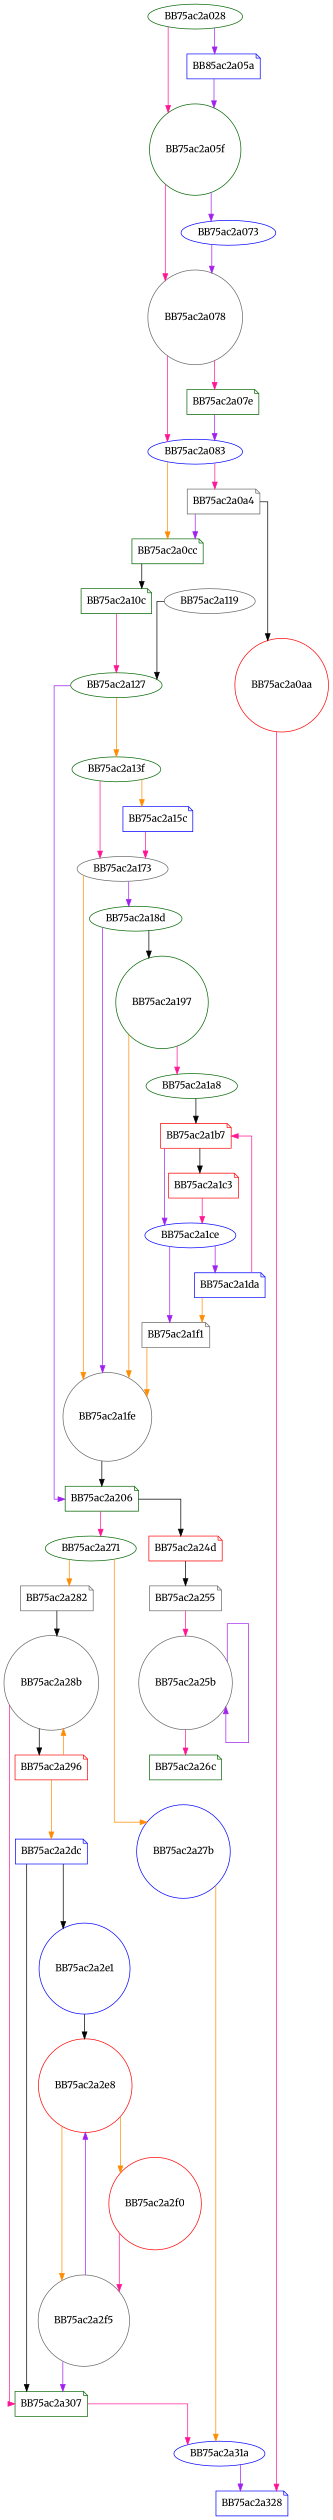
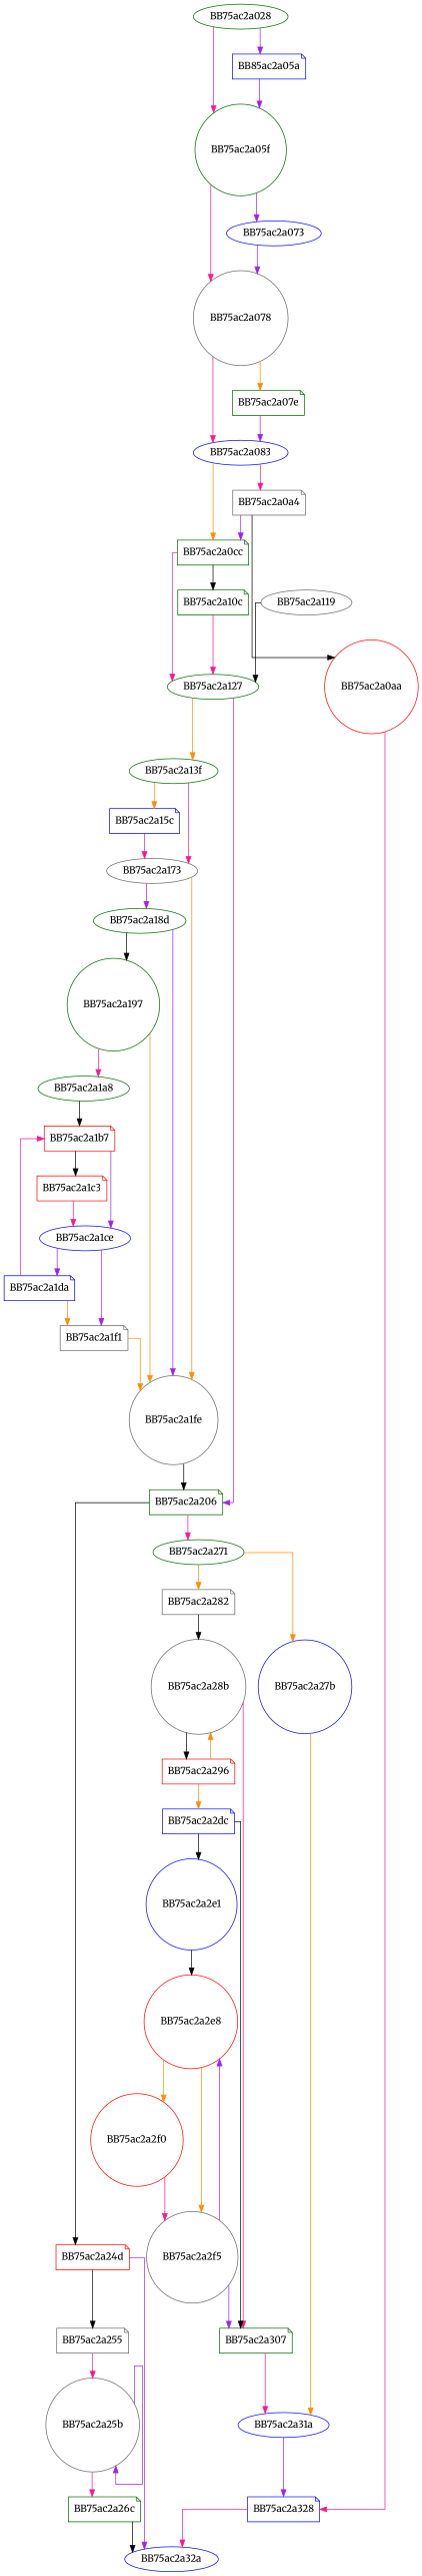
  digraph {
    fontname=Merriweather
    splines=ortho
    node [color=darkgreen fontname=Merriweather shape=note]
    edge [color=deeppink fontname=Merriweather]
    BB75ac2a028 [shape=ellipse]
    BB75ac2a05f [shape=circle]
    n3 [color=blue label=BB85ac2a05a]
    BB75ac2a078 [color=gray40 shape=circle]
    BB75ac2a073 [color=blue shape=ellipse]
    BB75ac2a083 [color=blue shape=ellipse]
    BB75ac2a07e
    BB75ac2a0cc
    BB75ac2a0a4 [color=gray40]
    BB75ac2a127 [shape=ellipse]
    BB75ac2a10c
    BB75ac2a0aa [color=red shape=circle]
    BB75ac2a206
    BB75ac2a13f [shape=ellipse]
    BB75ac2a328 [color=blue]
+   BB75ac2a32a [color=blue shape=ellipse]
    BB75ac2a271 [shape=ellipse]
    BB75ac2a24d [color=red]
    BB75ac2a173 [color=gray40 shape=ellipse]
    BB75ac2a15c [color=blue]
    BB75ac2a119 [color=gray40 shape=ellipse]
    BB75ac2a282 [color=gray40]
    BB75ac2a27b [color=blue shape=circle]
    BB75ac2a255 [color=gray40]
    BB75ac2a1fe [color=gray40 shape=circle]
    BB75ac2a18d [shape=ellipse]
    BB75ac2a197 [shape=circle]
    BB75ac2a1a8 [shape=ellipse]
    BB75ac2a1b7 [color=red]
    BB75ac2a1ce [color=blue shape=ellipse]
    BB75ac2a1c3 [color=red]
    BB75ac2a1f1 [color=gray40]
    BB75ac2a1da [color=blue]
    BB75ac2a28b [color=gray40 shape=circle]
    BB75ac2a31a [color=blue shape=ellipse]
    BB75ac2a25b [color=gray40 shape=circle]
    BB75ac2a26c
    BB75ac2a307
    BB75ac2a296 [color=red]
    BB75ac2a2dc [color=blue]
    BB75ac2a2e1 [color=blue shape=circle]
    BB75ac2a2e8 [color=red shape=circle]
    BB75ac2a2f5 [color=gray40 shape=circle]
    BB75ac2a2f0 [color=red shape=circle]
    BB75ac2a028 -> BB75ac2a05f
    BB75ac2a028 -> n3 [color=purple]
    BB75ac2a05f -> BB75ac2a078
    BB75ac2a05f -> BB75ac2a073 [color=purple]
    n3 -> BB75ac2a05f [color=purple]
    BB75ac2a078 -> BB75ac2a083
-   BB75ac2a078 -> BB75ac2a07e
+   BB75ac2a078 -> BB75ac2a07e [color=darkorange]
    BB75ac2a073 -> BB75ac2a078 [color=purple]
    BB75ac2a083 -> BB75ac2a0cc [color=darkorange]
    BB75ac2a083 -> BB75ac2a0a4
    BB75ac2a07e -> BB75ac2a083 [color=purple]
+   BB75ac2a0cc -> BB75ac2a127
    BB75ac2a0cc -> BB75ac2a10c [color=black]
    BB75ac2a0a4 -> BB75ac2a0cc [color=purple]
    BB75ac2a0a4 -> BB75ac2a0aa [color=black]
    BB75ac2a127 -> BB75ac2a206 [color=purple]
    BB75ac2a127 -> BB75ac2a13f [color=darkorange]
    BB75ac2a10c -> BB75ac2a127
    BB75ac2a0aa -> BB75ac2a328
    BB75ac2a206 -> BB75ac2a271
    BB75ac2a206 -> BB75ac2a24d [color=black]
    BB75ac2a13f -> BB75ac2a173
    BB75ac2a13f -> BB75ac2a15c [color=darkorange]
+   BB75ac2a328 -> BB75ac2a32a
    BB75ac2a271 -> BB75ac2a282 [color=darkorange]
    BB75ac2a271 -> BB75ac2a27b [color=darkorange]
+   BB75ac2a24d -> BB75ac2a32a [color=purple]
    BB75ac2a24d -> BB75ac2a255 [color=black]
    BB75ac2a173 -> BB75ac2a1fe [color=darkorange]
    BB75ac2a173 -> BB75ac2a18d [color=purple]
    BB75ac2a15c -> BB75ac2a173
    BB75ac2a119 -> BB75ac2a127 [color=black]
    BB75ac2a282 -> BB75ac2a28b [color=black]
    BB75ac2a27b -> BB75ac2a31a [color=darkorange]
    BB75ac2a255 -> BB75ac2a25b
    BB75ac2a1fe -> BB75ac2a206 [color=black]
    BB75ac2a18d -> BB75ac2a1fe [color=purple]
    BB75ac2a18d -> BB75ac2a197 [color=black]
    BB75ac2a197 -> BB75ac2a1fe [color=darkorange]
    BB75ac2a197 -> BB75ac2a1a8
    BB75ac2a1a8 -> BB75ac2a1b7 [color=black]
    BB75ac2a1b7 -> BB75ac2a1ce [color=purple]
    BB75ac2a1b7 -> BB75ac2a1c3 [color=black]
    BB75ac2a1ce -> BB75ac2a1f1 [color=purple]
    BB75ac2a1ce -> BB75ac2a1da [color=purple]
    BB75ac2a1c3 -> BB75ac2a1ce
    BB75ac2a1f1 -> BB75ac2a1fe [color=darkorange]
    BB75ac2a1da -> BB75ac2a1b7
    BB75ac2a1da -> BB75ac2a1f1 [color=darkorange]
    BB75ac2a28b -> BB75ac2a307
    BB75ac2a28b -> BB75ac2a296 [color=black]
    BB75ac2a31a -> BB75ac2a328 [color=purple]
    BB75ac2a25b -> BB75ac2a25b [color=purple]
    BB75ac2a25b -> BB75ac2a26c
+   BB75ac2a26c -> BB75ac2a32a [color=black]
    BB75ac2a307 -> BB75ac2a31a
    BB75ac2a296 -> BB75ac2a28b [color=darkorange]
    BB75ac2a296 -> BB75ac2a2dc [color=darkorange]
    BB75ac2a2dc -> BB75ac2a307 [color=black]
    BB75ac2a2dc -> BB75ac2a2e1 [color=black]
    BB75ac2a2e1 -> BB75ac2a2e8 [color=black]
    BB75ac2a2e8 -> BB75ac2a2f5 [color=darkorange]
    BB75ac2a2e8 -> BB75ac2a2f0 [color=darkorange]
    BB75ac2a2f5 -> BB75ac2a307 [color=purple]
    BB75ac2a2f5 -> BB75ac2a2e8 [color=purple]
    BB75ac2a2f0 -> BB75ac2a2f5
  }
